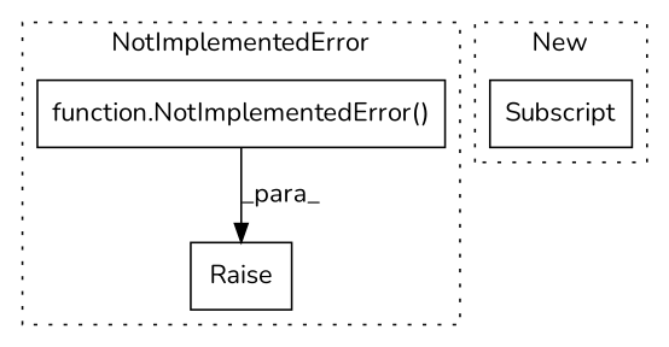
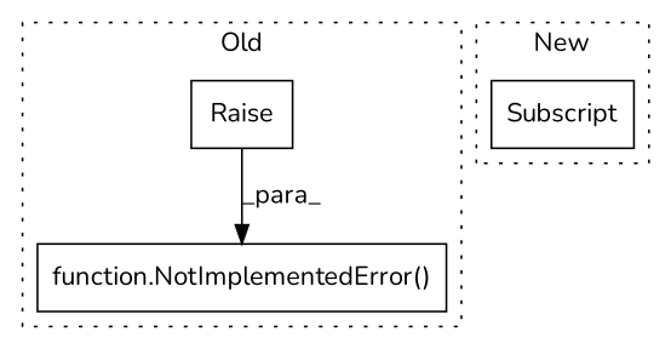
  digraph {
    fontname=Nunito
    node [shape=box fontname=Nunito]
    n1 [a=75 l=21 label="function.NotImplementedError()" s=10811]
    n2 [a=91 l=6 label=Raise s=10805]
    n3 [a=63 l="12,0" label=Subscript s="11065,0"]
    subgraph cluster_1 {
-     label=NotImplementedError
+     label=Old
      style=dotted
      n1
      n2
    }
    subgraph cluster_2 {
      label=New
      style=dotted
      n3
    }
-   n1 -> n2 [label=_para_ fontname=Nunito]
+   n2 -> n1 [label=_para_ fontname=Nunito]
  }
